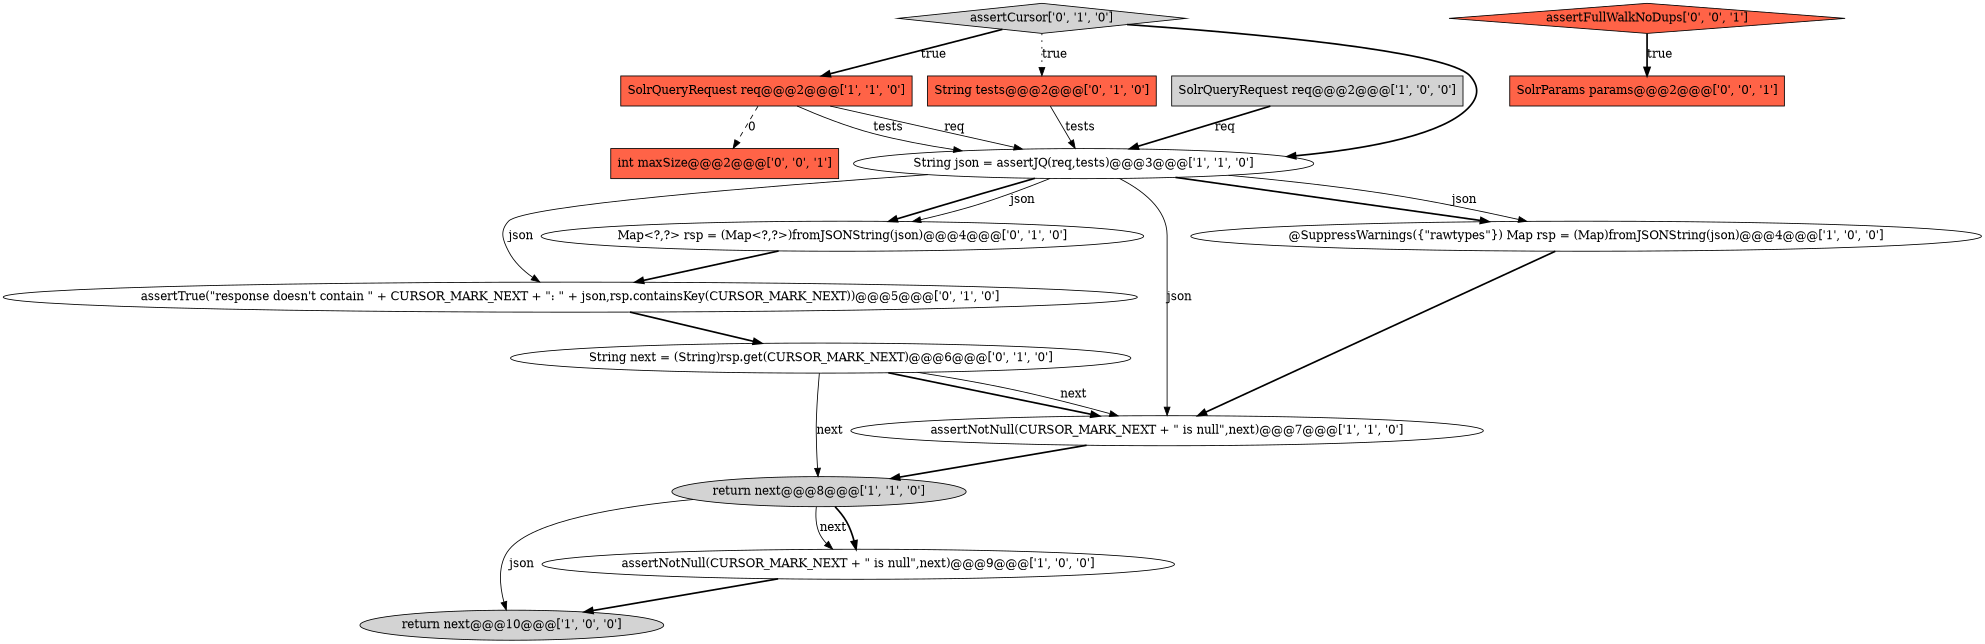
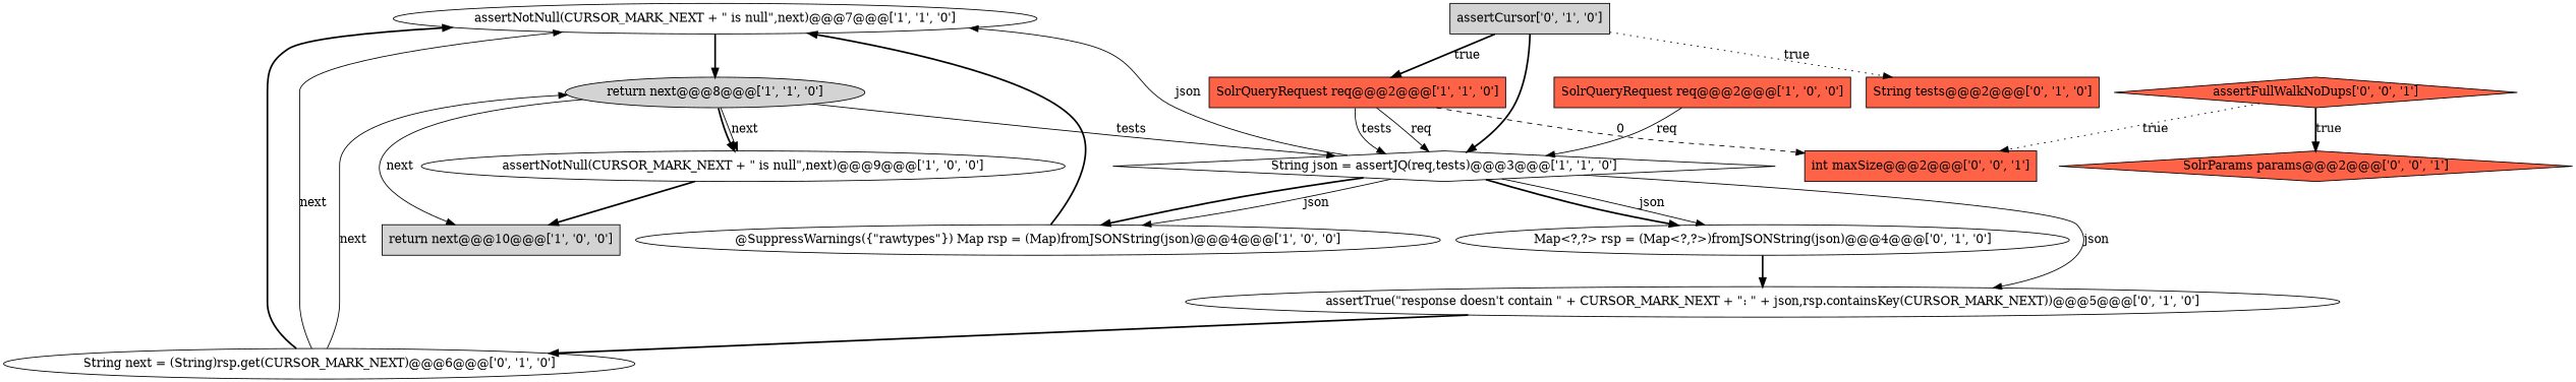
  digraph {
    node [fillcolor=white shape=ellipse style=filled]
    edge [style=bold]
    n1 [label="assertNotNull(CURSOR_MARK_NEXT + \" is null\",next)@@@7@@@['1', '1', '0']"]
    n2 [fillcolor=lightgray label="return next@@@8@@@['1', '1', '0']"]
-   n3 [fillcolor=lightgray label="return next@@@10@@@['1', '0', '0']"]
+   n3 [fillcolor=lightgray label="return next@@@10@@@['1', '0', '0']" shape=box]
    n4 [label="assertNotNull(CURSOR_MARK_NEXT + \" is null\",next)@@@9@@@['1', '0', '0']"]
-   n5 [fillcolor=lightgray label="SolrQueryRequest req@@@2@@@['1', '0', '0']" shape=box]
-   n6 [label="String json = assertJQ(req,tests)@@@3@@@['1', '1', '0']"]
+   n5 [fillcolor=tomato label="SolrQueryRequest req@@@2@@@['1', '0', '0']" shape=box]
+   n6 [label="String json = assertJQ(req,tests)@@@3@@@['1', '1', '0']" shape=diamond]
    n7 [label="assertTrue(\"response doesn't contain \" + CURSOR_MARK_NEXT + \": \" + json,rsp.containsKey(CURSOR_MARK_NEXT))@@@5@@@['0', '1', '0']"]
    n8 [label="@SuppressWarnings({\"rawtypes\"}) Map rsp = (Map)fromJSONString(json)@@@4@@@['1', '0', '0']"]
    n9 [label="Map<?,?> rsp = (Map<?,?>)fromJSONString(json)@@@4@@@['0', '1', '0']"]
-   n10 [fillcolor=lightgray label="assertCursor['0', '1', '0']" shape=diamond]
+   n10 [fillcolor=lightgray label="assertCursor['0', '1', '0']" shape=box]
    n11 [fillcolor=tomato label="SolrQueryRequest req@@@2@@@['1', '1', '0']" shape=box]
    n12 [fillcolor=tomato label="String tests@@@2@@@['0', '1', '0']" shape=box]
    n13 [fillcolor=tomato label="int maxSize@@@2@@@['0', '0', '1']" shape=box]
    n14 [label="String next = (String)rsp.get(CURSOR_MARK_NEXT)@@@6@@@['0', '1', '0']"]
-   n15 [fillcolor=tomato label="SolrParams params@@@2@@@['0', '0', '1']" shape=box]
+   n15 [fillcolor=tomato label="SolrParams params@@@2@@@['0', '0', '1']" shape=diamond]
    n16 [fillcolor=tomato label="assertFullWalkNoDups['0', '0', '1']" shape=diamond]
    n1 -> n2
-   n2 -> n3 [label=json style=solid]
+   n2 -> n3 [label=next style=solid]
    n2 -> n4 [label=next style=solid]
    n2 -> n4
    n4 -> n3
-   n5 -> n6 [label=req]
+   n5 -> n6 [label=req style=solid]
    n6 -> n1 [label=json style=solid]
    n6 -> n7 [label=json style=solid]
    n6 -> n8 [label=json style=solid]
    n6 -> n8
    n6 -> n9
    n6 -> n9 [label=json style=solid]
    n7 -> n14
    n8 -> n1
    n9 -> n7
    n10 -> n6
    n10 -> n11 [label=true]
    n10 -> n12 [label=true style=dotted]
    n11 -> n6 [label=req style=solid]
    n11 -> n6 [label=tests style=solid]
    n11 -> n13 [label=0 style=dashed]
-   n12 -> n6 [label=tests style=solid]
+   n2 -> n6 [label=tests style=solid]
    n14 -> n1
    n14 -> n1 [label=next style=solid]
    n14 -> n2 [label=next style=solid]
+   n16 -> n13 [label=true style=dotted]
    n16 -> n15 [label=true]
  }
